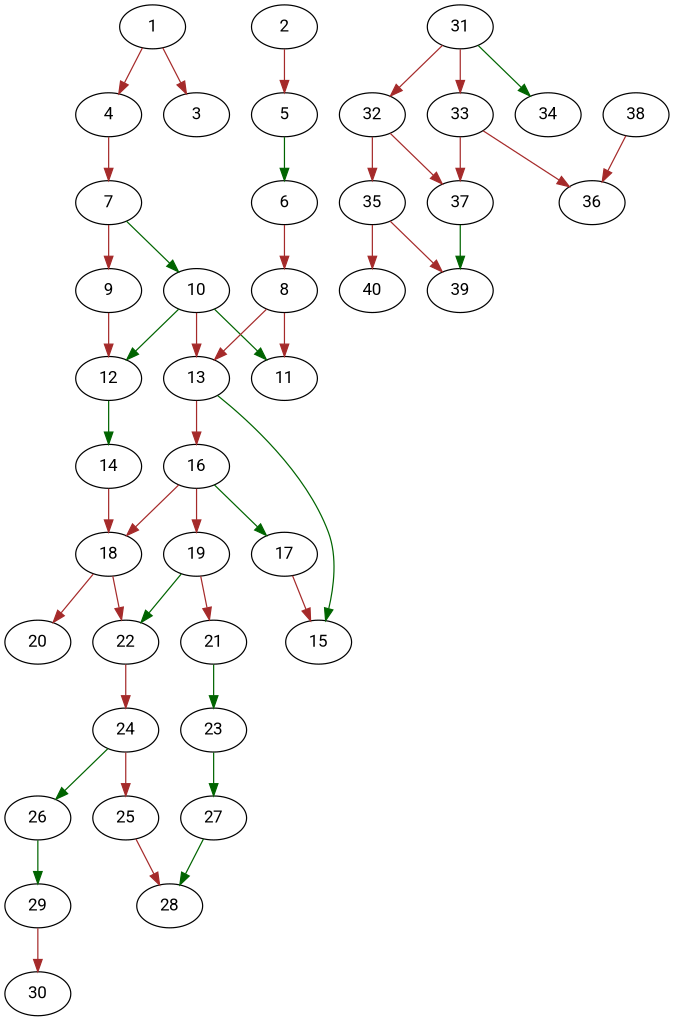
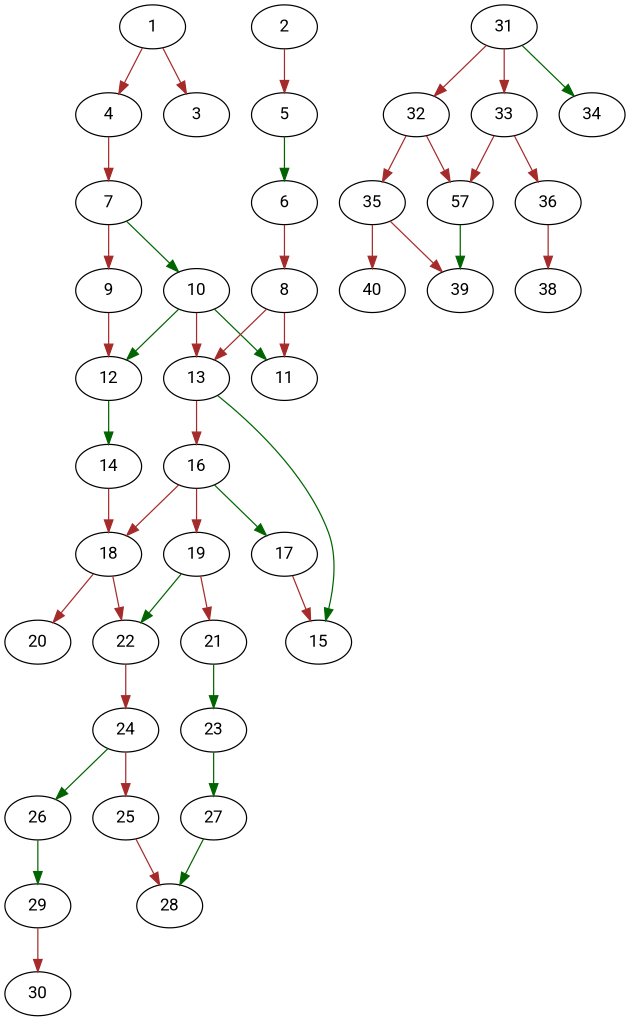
  digraph {
    fontname=Roboto
    node [alpha=0.05 fontname=Roboto]
    edge [color=brown fontname=Roboto]
    1 [expect_size=52249600]
    3 [alpha=0.10 expect_size=45352960]
    4 [alpha=0.10 expect_size=17062912]
    7 [alpha=0.01 expect_size=38386688]
    9 [alpha=0.18 expect_size=43600896]
    10 [alpha=0.10 expect_size=43668480]
    2 [alpha=0.07 expect_size=51067904]
    5 [alpha=0.13 expect_size=47470592]
    6 [alpha=0.04 expect_size=34245632]
    8 [alpha=0.13 expect_size=26477568]
    12 [alpha=0.13 expect_size=44558336]
    11 [alpha=0.12 expect_size=31600640]
    13 [alpha=0.12 expect_size=13806592]
    15 [alpha=0.15 expect_size=15366144]
    16 [alpha=0.13 expect_size=45888512]
    14 [alpha=0.06 expect_size=38030336]
    18 [alpha=0.19 expect_size=11059200]
    17 [alpha=0.08 expect_size=9092096]
    19 [alpha=0.03 expect_size=41315328]
    20 [alpha=0.19 expect_size=37449728]
    22 [alpha=0.11 expect_size=43871232]
    21 [alpha=0.15 expect_size=14548992]
    24 [alpha=0.00 expect_size=6860800]
    23 [alpha=0.03 expect_size=26328064]
    25 [alpha=0.16 expect_size=20935680]
    26 [alpha=0.03 expect_size=9531392]
    27 [expect_size=40363008]
    28 [alpha=0.15 expect_size=12175360]
    29 [alpha=0.02 expect_size=9933824]
    30 [expect_size=17586176]
    31 [alpha=0.20 expect_size=15847424]
    32 [alpha=0.11 expect_size=51725312]
    33 [expect_size=29488128]
    34 [alpha=0.14 expect_size=36430848]
    35 [alpha=0.07 expect_size=37188608]
-   37 [alpha=0.09 expect_size=34281472]
+   37 [alpha=0.09 expect_size=34281472 label=57]
    36 [alpha=0.17 expect_size=26804224]
    39 [alpha=0.12 expect_size=34743296]
    40 [alpha=0.15 expect_size=40137728]
    38 [alpha=0.03 expect_size=45578240]
    1 -> 3
    1 -> 4
    4 -> 7
    7 -> 9
    7 -> 10 [color=darkgreen]
    9 -> 12
    10 -> 12 [color=darkgreen]
    10 -> 11 [color=darkgreen]
    10 -> 13
    2 -> 5
    5 -> 6 [color=darkgreen]
    6 -> 8
    8 -> 11
    8 -> 13
    12 -> 14 [color=darkgreen]
    13 -> 15 [color=darkgreen]
    13 -> 16
    16 -> 18
    16 -> 17 [color=darkgreen]
    16 -> 19
    14 -> 18
    18 -> 20
    18 -> 22
    17 -> 15
    19 -> 22 [color=darkgreen]
    19 -> 21
    22 -> 24
    21 -> 23 [color=darkgreen]
    24 -> 25
    24 -> 26 [color=darkgreen]
    23 -> 27 [color=darkgreen]
    25 -> 28
    26 -> 29 [color=darkgreen]
    27 -> 28 [color=darkgreen]
    29 -> 30
    31 -> 32
    31 -> 33
    31 -> 34 [color=darkgreen]
    32 -> 35
    32 -> 37
    33 -> 37
    33 -> 36
    35 -> 39
    35 -> 40
    37 -> 39 [color=darkgreen]
-   38 -> 36
+   36 -> 38
  }
